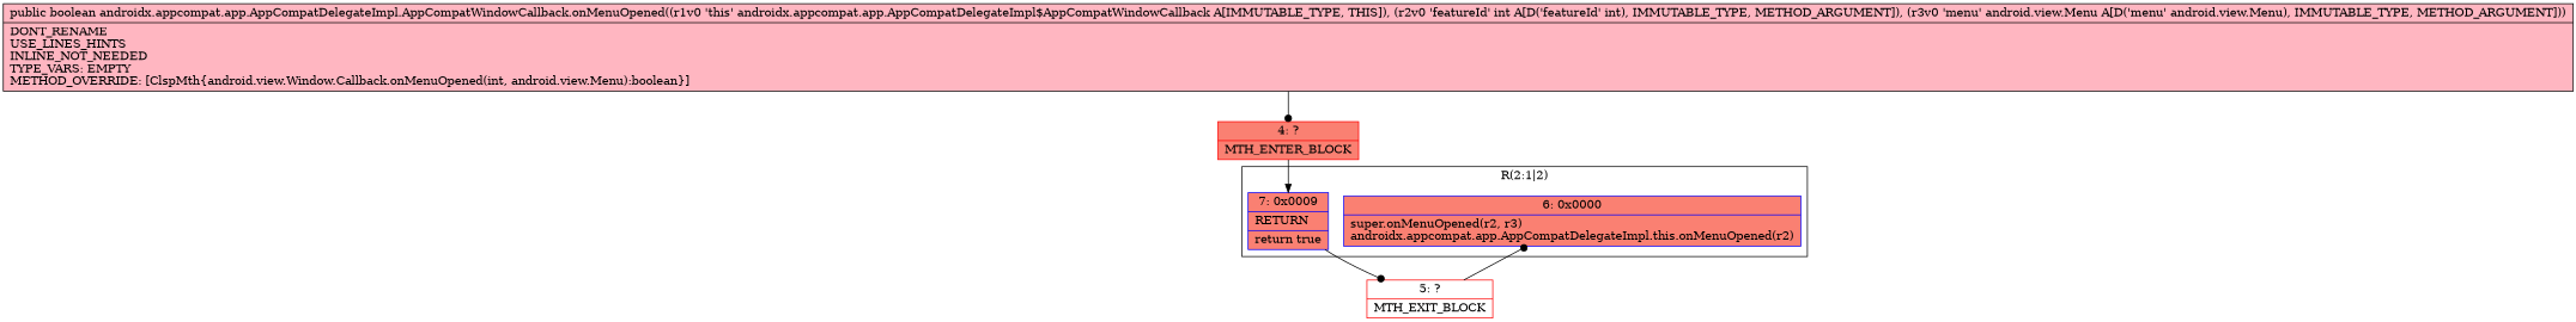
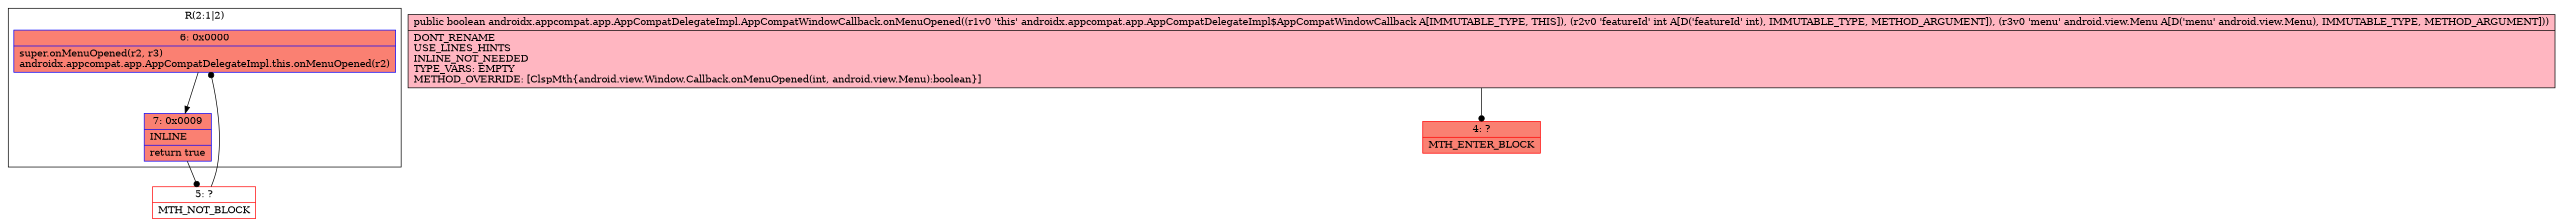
  digraph {
    node [color=blue fillcolor=salmon shape=record style=filled]
    edge [arrowhead=dot]
    n1 [label="{6\:\ 0x0000|super.onMenuOpened(r2, r3)\landroidx.appcompat.app.AppCompatDelegateImpl.this.onMenuOpened(r2)\l}"]
-   n2 [label="{7\:\ 0x0009|RETURN\l|return true\l}"]
-   n3 [color=red fillcolor=white label="{5\:\ ?|MTH_EXIT_BLOCK\l}"]
+   n2 [label="{7\:\ 0x0009|INLINE\l|return true\l}"]
+   n3 [color=red fillcolor=white label="{5\:\ ?|MTH_NOT_BLOCK\l}"]
    n4 [color=red label="{4\:\ ?|MTH_ENTER_BLOCK\l}"]
    n5 [fillcolor=lightpink label="{public boolean androidx.appcompat.app.AppCompatDelegateImpl.AppCompatWindowCallback.onMenuOpened((r1v0 'this' androidx.appcompat.app.AppCompatDelegateImpl$AppCompatWindowCallback A[IMMUTABLE_TYPE, THIS]), (r2v0 'featureId' int A[D('featureId' int), IMMUTABLE_TYPE, METHOD_ARGUMENT]), (r3v0 'menu' android.view.Menu A[D('menu' android.view.Menu), IMMUTABLE_TYPE, METHOD_ARGUMENT]))  | DONT_RENAME\lUSE_LINES_HINTS\lINLINE_NOT_NEEDED\lTYPE_VARS: EMPTY\lMETHOD_OVERRIDE: [ClspMth\{android.view.Window.Callback.onMenuOpened(int, android.view.Menu):boolean\}]\l}" color=""]
    subgraph cluster_1 {
      label="R(2:1|2)"
      n1
      n2
    }
-   n4 -> n2 [arrowhead=normal]
+   n1 -> n2 [arrowhead=normal]
    n2 -> n3
    n3 -> n1
    n5 -> n4
  }
